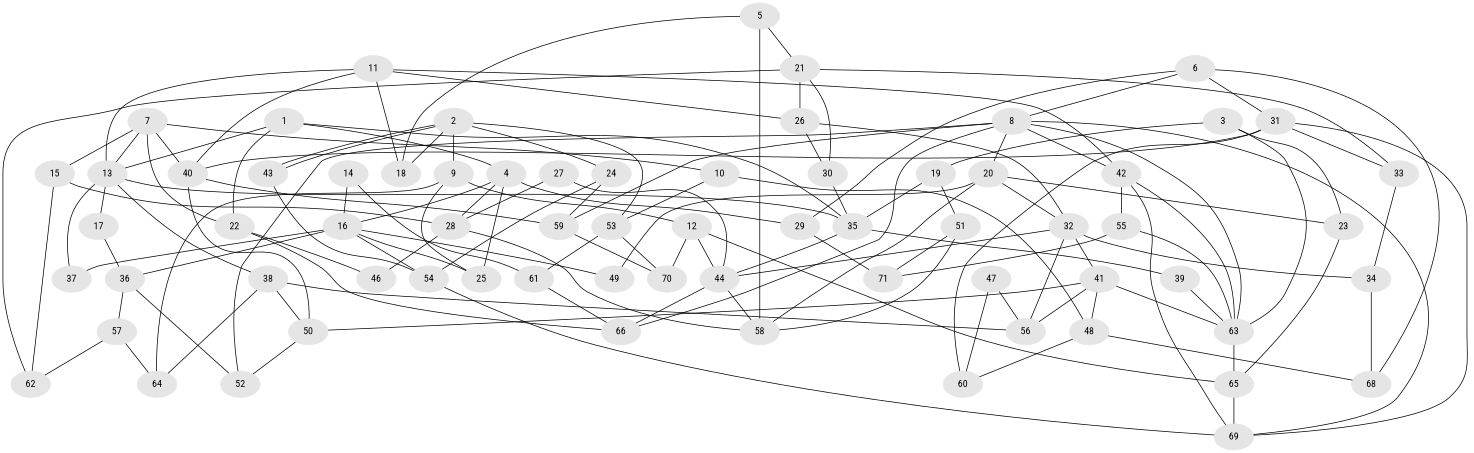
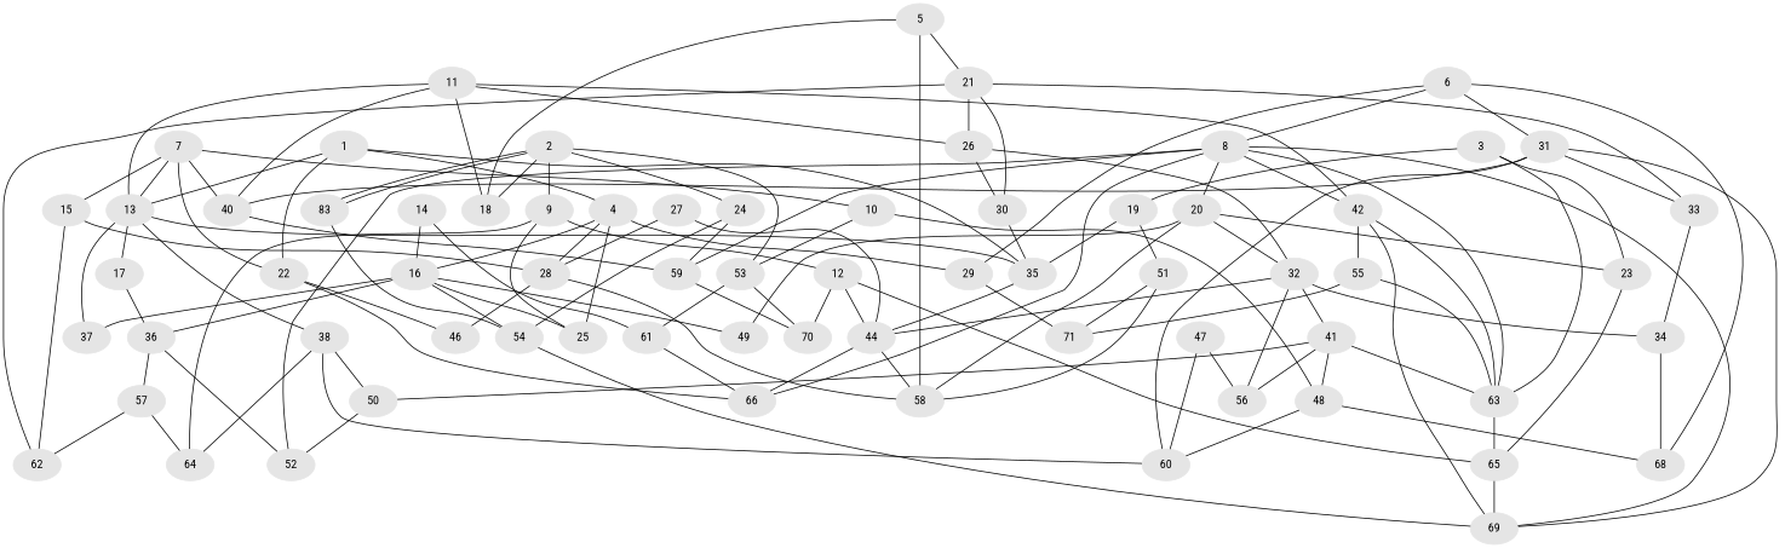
  graph {
    fontname="Roboto Condensed"
    node [color=gray90 fontname="Roboto Condensed" style=filled]
    edge [fontname="Roboto Condensed"]
    1
    4
    13
    22
    35
    16
    25
    28
    29
    17
    37
    38
    66
    46
    44
-   39
    2
    9
    18
    24
-   43
+   43 [label=83]
    53
    12
    64
    59
    54
    70
    61
    3
    19
    23
    63
    51
    65
    36
    49
    58
    71
    5
    21
    33
    26
    62
    30
    6
    8
    31
    68
    20
    42
    52
    69
    40
    60
    34
    7
    10
    15
    48
    50
    32
    55
    11
    14
    57
    41
    56
    27
    47
    1 -- 4
    1 -- 13
    1 -- 22
    1 -- 35
    4 -- 16
    4 -- 25
    4 -- 28
    4 -- 29
    13 -- 35
    13 -- 17
    13 -- 37
    13 -- 38
    22 -- 66
    22 -- 46
    35 -- 44
-   35 -- 39
    16 -- 25
    16 -- 37
    16 -- 54
    16 -- 36
    16 -- 49
    28 -- 46
    28 -- 58
    29 -- 71
    17 -- 36
    38 -- 64
-   38 -- 56
+   38 -- 60
    38 -- 50
    44 -- 66
    44 -- 58
-   39 -- 63
    2 -- 9
    2 -- 18
    2 -- 24
    2 -- 43
    2 -- 43
    2 -- 53
    9 -- 25
    9 -- 12
    9 -- 64
    24 -- 59
    24 -- 54
    43 -- 54
    53 -- 70
    53 -- 61
    12 -- 44
    12 -- 70
    12 -- 65
    59 -- 70
    54 -- 69
    61 -- 66
    3 -- 19
    3 -- 23
    3 -- 63
    19 -- 35
    19 -- 51
    23 -- 65
    63 -- 65
    51 -- 58
    51 -- 71
    65 -- 69
    36 -- 52
    36 -- 57
    5 -- 18
    5 -- 58
    5 -- 21
    21 -- 33
    21 -- 26
    21 -- 62
    21 -- 30
    33 -- 34
    26 -- 30
    26 -- 32
    30 -- 35
    6 -- 29
    6 -- 8
    6 -- 31
    6 -- 68
    8 -- 66
    8 -- 59
    8 -- 63
    8 -- 20
    8 -- 42
    8 -- 52
    8 -- 69
    31 -- 33
    31 -- 69
    31 -- 40
    31 -- 60
    20 -- 23
    20 -- 49
    20 -- 58
    20 -- 32
    42 -- 63
    42 -- 69
    42 -- 55
    40 -- 59
-   40 -- 50
    34 -- 68
    7 -- 13
    7 -- 22
    7 -- 40
    7 -- 10
    7 -- 15
    10 -- 53
    10 -- 48
    15 -- 28
    15 -- 62
    48 -- 68
    48 -- 60
    50 -- 52
    32 -- 44
    32 -- 34
    32 -- 41
    32 -- 56
    55 -- 63
    55 -- 71
    11 -- 13
    11 -- 18
    11 -- 26
    11 -- 42
    11 -- 40
    14 -- 16
    14 -- 61
    57 -- 64
    57 -- 62
    41 -- 63
    41 -- 48
    41 -- 50
    41 -- 56
    27 -- 28
    27 -- 44
    47 -- 60
    47 -- 56
  }
